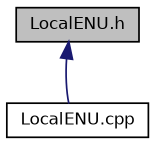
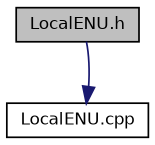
  digraph {
    node [color=black fontname=Helvetica fontsize=10 shape=record style=filled]
    n1 [fillcolor=grey75 fontcolor=black height=0.2 label="LocalENU.h" width=0.4]
    n2 [fillcolor=white height=0.2 label="LocalENU.cpp" width=0.4]
-   n1 -> n2 [color=midnightblue dir=back fontname=Helvetica fontsize=10 labelfontname=Helvetica labelfontsize=10 style=solid]
+   n2 -> n1 [color=midnightblue dir=back fontname=Helvetica fontsize=10 labelfontname=Helvetica labelfontsize=10 style=solid]
  }
